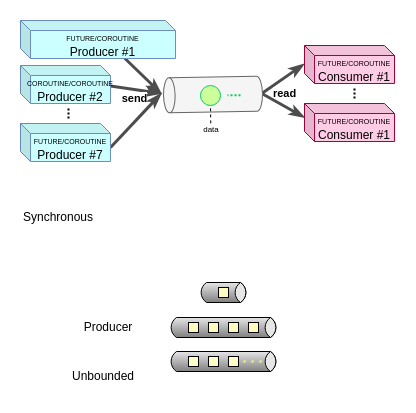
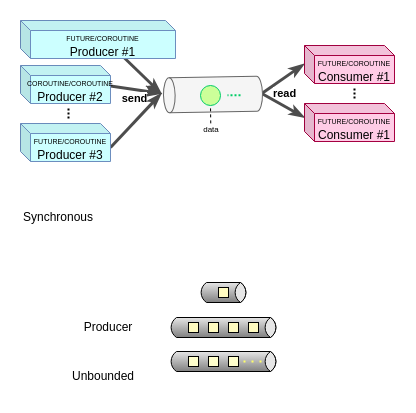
  <mxCell id="0" />
  <mxCell id="1" parent="0" />
  <mxCell id="2" value="" style="endArrow=classicThin;html=1;rounded=1;sketch=0;curved=0;entryX=0;entryY=0.5;entryDx=2.7;entryDy=0;entryPerimeter=0;exitX=1;exitY=0.5;exitDx=0;exitDy=0;strokeColor=#4D4D4D;strokeWidth=3;endFill=1;" parent="1" edge="1"><mxGeometry width="50" height="50" relative="1" as="geometry"><mxPoint x="110" y="85.5" as="sourcePoint" /><mxPoint x="160.7" y="93" as="targetPoint" /></mxGeometry></mxCell>
  <mxCell id="3" value="" style="endArrow=classicThin;html=1;rounded=1;sketch=0;curved=0;entryX=0;entryY=0.5;entryDx=2.7;entryDy=0;entryPerimeter=0;exitX=0;exitY=0;exitDx=90;exitDy=24;exitPerimeter=0;strokeColor=#4D4D4D;strokeWidth=3;endFill=1;" parent="1" source="21" edge="1"><mxGeometry width="50" height="50" relative="1" as="geometry"><mxPoint x="110" y="55.5" as="sourcePoint" /><mxPoint x="160.7" y="93" as="targetPoint" /></mxGeometry></mxCell>
  <mxCell id="4" value="&lt;b&gt;send&lt;/b&gt;" style="edgeLabel;html=1;align=center;verticalAlign=middle;resizable=0;points=[];labelBackgroundColor=#FFFFFF;" parent="3" vertex="1" connectable="0"><mxGeometry x="-0.098" y="-1" relative="1" as="geometry"><mxPoint x="1" y="31" as="offset" /></mxGeometry></mxCell>
  <mxCell id="5" value="" style="endArrow=classicThin;html=1;rounded=1;sketch=0;curved=0;entryX=-0.005;entryY=0.489;entryDx=0;entryDy=0;exitX=1;exitY=0.5;exitDx=-2.7;exitDy=0;exitPerimeter=0;entryPerimeter=0;strokeColor=#4D4D4D;strokeWidth=3;endFill=1;" parent="1" target="24" edge="1"><mxGeometry width="50" height="50" relative="1" as="geometry"><mxPoint x="261.3" y="93" as="sourcePoint" /><mxPoint x="309" y="63.5" as="targetPoint" /></mxGeometry></mxCell>
  <mxCell id="6" value="&lt;b&gt;read&lt;/b&gt;" style="edgeLabel;html=1;align=center;verticalAlign=middle;resizable=0;points=[];" parent="5" vertex="1" connectable="0"><mxGeometry x="-0.098" y="-1" relative="1" as="geometry"><mxPoint x="3" y="12" as="offset" /></mxGeometry></mxCell>
  <mxCell id="7" style="rounded=0;sketch=0;orthogonalLoop=1;jettySize=auto;html=1;exitX=0;exitY=0;exitDx=0;exitDy=14;entryX=1;entryY=0.5;entryDx=-2.7;entryDy=0;entryPerimeter=0;startArrow=classicThin;startFill=1;endArrow=none;endFill=0;exitPerimeter=0;strokeColor=#4D4D4D;strokeWidth=3;" parent="1" source="25" edge="1"><mxGeometry relative="1" as="geometry"><mxPoint x="309" y="110.5" as="sourcePoint" /><mxPoint x="261.3" y="93" as="targetPoint" /></mxGeometry></mxCell>
  <mxCell id="8" value="" style="endArrow=none;dashed=1;html=1;rounded=0;sketch=0;dashPattern=1 1;strokeWidth=2;" parent="1" edge="1"><mxGeometry width="50" height="50" relative="1" as="geometry"><mxPoint x="354" y="88" as="sourcePoint" /><mxPoint x="354" y="98" as="targetPoint" /></mxGeometry></mxCell>
  <mxCell id="9" value="" style="endArrow=none;dashed=1;html=1;rounded=0;sketch=0;dashPattern=1 1;strokeWidth=2;" parent="1" edge="1"><mxGeometry width="50" height="50" relative="1" as="geometry"><mxPoint x="68" y="108" as="sourcePoint" /><mxPoint x="68" y="118" as="targetPoint" /></mxGeometry></mxCell>
  <mxCell id="10" value="" style="endArrow=classicThin;html=1;rounded=1;sketch=0;curved=0;entryX=0;entryY=0.5;entryDx=2.7;entryDy=0;entryPerimeter=0;exitX=0;exitY=0;exitDx=90;exitDy=24;exitPerimeter=0;strokeColor=#4D4D4D;strokeWidth=3;endFill=1;" parent="1" source="23" edge="1"><mxGeometry width="50" height="50" relative="1" as="geometry"><mxPoint x="110" y="127.5" as="sourcePoint" /><mxPoint x="160.7" y="93" as="targetPoint" /></mxGeometry></mxCell>
  <mxCell id="11" value="" style="strokeWidth=1;outlineConnect=0;dashed=0;align=center;html=1;fontSize=8;shape=mxgraph.eip.dataChannel;verticalLabelPosition=bottom;verticalAlign=top;sketch=0;" parent="1" vertex="1"><mxGeometry x="168" y="317" width="110" height="20" as="geometry" /></mxCell>
  <mxCell id="12" value="Producer" style="text;html=1;strokeColor=none;fillColor=none;align=center;verticalAlign=middle;whiteSpace=wrap;rounded=0;" parent="1" vertex="1"><mxGeometry x="78" y="312" width="60" height="30" as="geometry" /></mxCell>
  <mxCell id="13" value="" style="strokeWidth=1;outlineConnect=0;dashed=0;align=center;html=1;fontSize=8;shape=mxgraph.eip.dataChannel;verticalLabelPosition=bottom;verticalAlign=top;sketch=0;" parent="1" vertex="1"><mxGeometry x="198" y="282" width="50" height="20" as="geometry" /></mxCell>
  <mxCell id="14" value="Synchronous" style="text;html=1;strokeColor=none;fillColor=none;align=center;verticalAlign=middle;whiteSpace=wrap;rounded=0;" parent="1" vertex="1"><mxGeometry x="28" y="202" width="60" height="30" as="geometry" /></mxCell>
  <mxCell id="15" value="" style="strokeWidth=1;outlineConnect=0;dashed=0;align=center;fontSize=8;shape=mxgraph.eip.messageChannel;html=1;verticalLabelPosition=bottom;verticalAlign=top;" parent="1" vertex="1"><mxGeometry x="168" y="351" width="110" height="20" as="geometry" /></mxCell>
  <mxCell id="16" value="" style="whiteSpace=wrap;html=1;aspect=fixed;fillColor=#FFFFCC;" parent="1" vertex="1"><mxGeometry x="188" y="356" width="10" height="10" as="geometry" /></mxCell>
  <mxCell id="17" value="" style="whiteSpace=wrap;html=1;aspect=fixed;fillColor=#FFFFCC;" parent="1" vertex="1"><mxGeometry x="208" y="356" width="10" height="10" as="geometry" /></mxCell>
  <mxCell id="18" value="" style="whiteSpace=wrap;html=1;aspect=fixed;fillColor=#FFFFCC;" parent="1" vertex="1"><mxGeometry x="228" y="356" width="10" height="10" as="geometry" /></mxCell>
  <mxCell id="19" value="" style="endArrow=none;dashed=1;html=1;dashPattern=1 3;strokeWidth=2;rounded=0;strokeColor=#FFFF66;" parent="1" edge="1"><mxGeometry width="50" height="50" relative="1" as="geometry"><mxPoint x="261" y="361" as="sourcePoint" /><mxPoint x="241" y="361" as="targetPoint" /></mxGeometry></mxCell>
  <mxCell id="20" value="Unbounded" style="text;html=1;strokeColor=none;fillColor=none;align=center;verticalAlign=middle;whiteSpace=wrap;rounded=0;" parent="1" vertex="1"><mxGeometry x="73" y="361" width="60" height="30" as="geometry" /></mxCell>
  <mxCell id="21" value="&lt;font style=&quot;font-size: 7px;&quot;&gt;FUTURE/COROUTINE&lt;br&gt;&lt;/font&gt;Producer #1" style="shape=cube;whiteSpace=wrap;html=1;boundedLbl=1;backgroundOutline=1;darkOpacity=0.05;darkOpacity2=0.1;size=10;fillColor=#CCFFFF;strokeColor=#6c8ebf;" vertex="1" parent="1"><mxGeometry x="20" y="20" width="155" height="38" as="geometry" /></mxCell>
  <mxCell id="22" value="&lt;font style=&quot;font-size: 7px;&quot;&gt;COROUTINE/COROUTINE&lt;br style=&quot;&quot;&gt;&lt;/font&gt;Producer #2" style="shape=cube;whiteSpace=wrap;html=1;boundedLbl=1;backgroundOutline=1;darkOpacity=0.05;darkOpacity2=0.1;size=10;fillColor=#CCFFFF;strokeColor=#6c8ebf;" vertex="1" parent="1"><mxGeometry x="20" y="65" width="90" height="38" as="geometry" /></mxCell>
- <mxCell id="23" value="&lt;font style=&quot;font-size: 7px;&quot;&gt;FUTURE/COROUTINE&lt;br style=&quot;border-color: var(--border-color);&quot;&gt;&lt;/font&gt;Producer #7" style="shape=cube;whiteSpace=wrap;html=1;boundedLbl=1;backgroundOutline=1;darkOpacity=0.05;darkOpacity2=0.1;size=10;fillColor=#CCFFFF;strokeColor=#6c8ebf;" vertex="1" parent="1"><mxGeometry x="20" y="123" width="90" height="38" as="geometry" /></mxCell>
+ <mxCell id="23" value="&lt;font style=&quot;font-size: 7px;&quot;&gt;FUTURE/COROUTINE&lt;br style=&quot;border-color: var(--border-color);&quot;&gt;&lt;/font&gt;Producer #3" style="shape=cube;whiteSpace=wrap;html=1;boundedLbl=1;backgroundOutline=1;darkOpacity=0.05;darkOpacity2=0.1;size=10;fillColor=#CCFFFF;strokeColor=#6c8ebf;" vertex="1" parent="1"><mxGeometry x="20" y="123" width="90" height="38" as="geometry" /></mxCell>
  <mxCell id="24" value="&lt;font style=&quot;&quot; color=&quot;#000000&quot;&gt;&lt;span style=&quot;font-size: 7px;&quot;&gt;FUTURE/COROUTINE&lt;/span&gt;&lt;br style=&quot;border-color: var(--border-color); font-size: 7px;&quot;&gt;&lt;font style=&quot;font-size: 12px;&quot;&gt;Consumer #1&lt;/font&gt;&lt;/font&gt;" style="shape=cube;whiteSpace=wrap;html=1;boundedLbl=1;backgroundOutline=1;darkOpacity=0.05;darkOpacity2=0.1;size=10;fillColor=#FFCCE6;strokeColor=#A50040;fontColor=#ffffff;" vertex="1" parent="1"><mxGeometry x="304" y="45" width="90" height="38" as="geometry" /></mxCell>
  <mxCell id="25" value="&lt;font color=&quot;#000000&quot; style=&quot;font-size: 7px;&quot;&gt;FUTURE/COROUTINE&lt;br style=&quot;border-color: var(--border-color);&quot;&gt;&lt;/font&gt;&lt;font color=&quot;#000000&quot;&gt;Consumer #1&lt;/font&gt;" style="shape=cube;whiteSpace=wrap;html=1;boundedLbl=1;backgroundOutline=1;darkOpacity=0.05;darkOpacity2=0.1;size=10;fillColor=#FFCCE6;strokeColor=#A50040;fontColor=#ffffff;" vertex="1" parent="1"><mxGeometry x="304" y="103" width="90" height="38" as="geometry" /></mxCell>
  <mxCell id="26" value="" style="endArrow=none;dashed=1;html=1;dashPattern=1 3;strokeWidth=2;rounded=0;strokeColor=#FFFF66;" edge="1" parent="1"><mxGeometry width="50" height="50" relative="1" as="geometry"><mxPoint x="251" y="93" as="sourcePoint" /><mxPoint x="231" y="93" as="targetPoint" /></mxGeometry></mxCell>
  <mxCell id="27" value="" style="shape=cylinder3;whiteSpace=wrap;html=1;boundedLbl=1;backgroundOutline=1;size=5.817;rotation=-91;fillColor=#f5f5f5;strokeColor=#666666;fontColor=#333333;" vertex="1" parent="1"><mxGeometry x="195" y="44.51" width="35" height="99" as="geometry" /></mxCell>
  <mxCell id="28" value="" style="endArrow=none;dashed=1;html=1;rounded=0;sketch=0;dashPattern=1 1;strokeWidth=2;strokeColor=#00CC66;" edge="1" parent="1"><mxGeometry width="50" height="50" relative="1" as="geometry"><mxPoint x="240" y="94.84" as="sourcePoint" /><mxPoint x="227" y="94.84" as="targetPoint" /></mxGeometry></mxCell>
  <mxCell id="29" value="" style="ellipse;whiteSpace=wrap;html=1;aspect=fixed;fillColor=#CCFF99;strokeColor=#00CC66;fontColor=#ffffff;" vertex="1" parent="1"><mxGeometry x="200" y="85.01" width="20" height="20" as="geometry" /></mxCell>
  <mxCell id="30" value="" style="endArrow=none;html=1;rounded=0;entryX=0.5;entryY=1;entryDx=0;entryDy=0;dashed=1;endFill=0;exitX=0.5;exitY=0;exitDx=0;exitDy=0;" edge="1" parent="1" source="31" target="29"><mxGeometry width="50" height="50" relative="1" as="geometry"><mxPoint x="208" y="133" as="sourcePoint" /><mxPoint x="228" y="83" as="targetPoint" /></mxGeometry></mxCell>
  <mxCell id="31" value="&lt;font style=&quot;font-size: 8px;&quot;&gt;data&lt;/font&gt;" style="text;html=1;align=center;verticalAlign=middle;whiteSpace=wrap;rounded=0;" vertex="1" parent="1"><mxGeometry x="192.5" y="122.88" width="35.5" height="10.12" as="geometry" /></mxCell>
